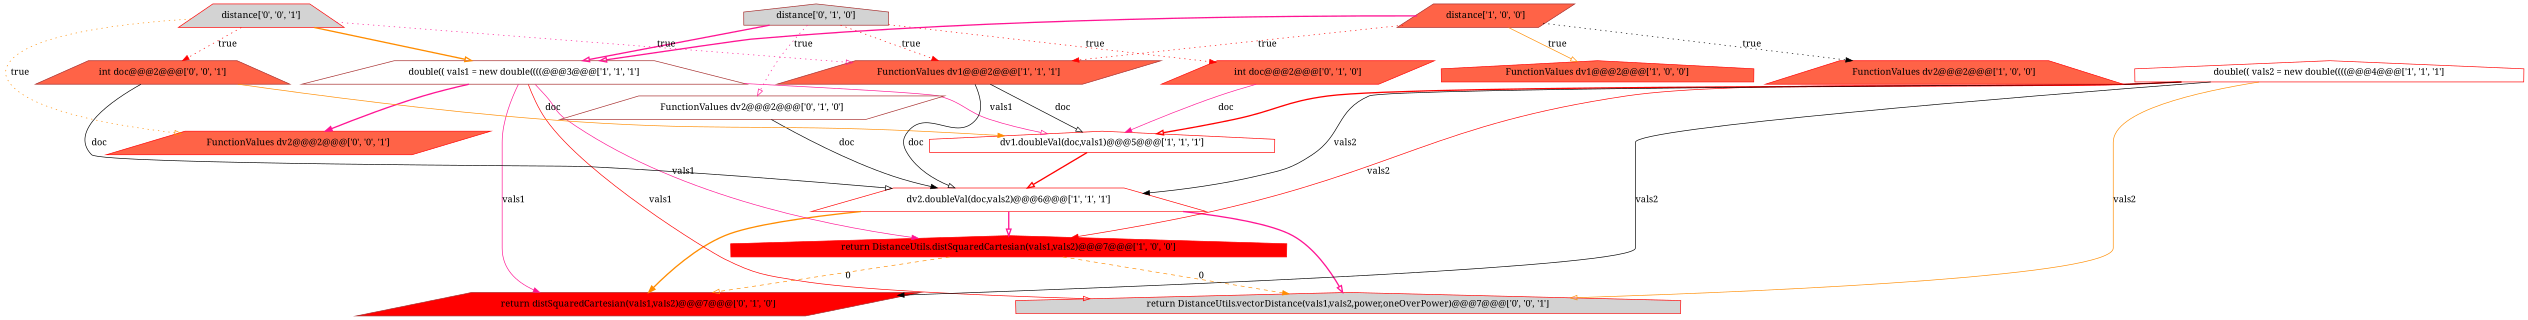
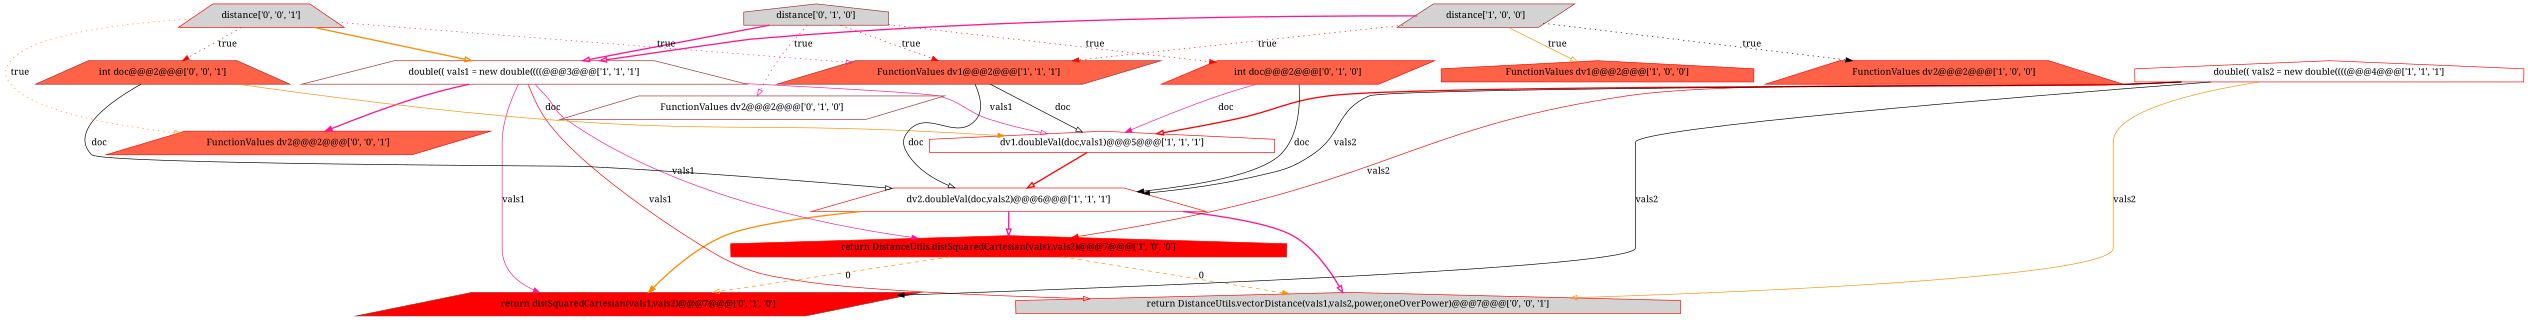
  digraph {
    fontname="Noto Serif"
    node [color=red fillcolor=tomato fontname="Noto Serif" shape=house style=filled]
    edge [arrowhead=onormal color=deeppink fontname="Noto Serif" style=solid]
    n1 [fillcolor=red label="return DistanceUtils.distSquaredCartesian(vals1,vals2)@@@7@@@['1', '0', '0']"]
    n2 [fillcolor=lightgray label="return DistanceUtils.vectorDistance(vals1,vals2,power,oneOverPower)@@@7@@@['0', '0', '1']"]
    n3 [color=brown fillcolor=red label="return distSquaredCartesian(vals1,vals2)@@@7@@@['0', '1', '0']" shape=parallelogram]
    n4 [fillcolor=white label="dv1.doubleVal(doc,vals1)@@@5@@@['1', '1', '1']"]
    n5 [fillcolor=white label="dv2.doubleVal(doc,vals2)@@@6@@@['1', '1', '1']" shape=trapezium]
    n6 [color=brown fillcolor=white label="double(( vals1 = new double((((@@@3@@@['1', '1', '1']" shape=trapezium]
    n7 [label="FunctionValues dv2@@@2@@@['0', '0', '1']" shape=parallelogram]
    n8 [fillcolor=white label="double(( vals2 = new double((((@@@4@@@['1', '1', '1']"]
    n9 [label="FunctionValues dv1@@@2@@@['1', '0', '0']"]
    n10 [label="int doc@@@2@@@['0', '1', '0']" shape=parallelogram]
    n11 [color=brown fillcolor=white label="FunctionValues dv2@@@2@@@['0', '1', '0']" shape=parallelogram]
    n12 [color=brown label="int doc@@@2@@@['0', '0', '1']" shape=trapezium]
    n13 [color=brown fillcolor=lightgray label="distance['0', '1', '0']"]
    n14 [color=brown label="FunctionValues dv1@@@2@@@['1', '1', '1']" shape=parallelogram]
    n15 [label="FunctionValues dv2@@@2@@@['1', '0', '0']" shape=trapezium]
-   n16 [color=brown label="distance['1', '0', '0']" shape=parallelogram]
+   n16 [color=brown fillcolor=lightgray label="distance['1', '0', '0']" shape=parallelogram]
    n17 [fillcolor=lightgray label="distance['0', '0', '1']" shape=trapezium]
    n1 -> n2 [arrowhead=normal color=darkorange label=0 style=dashed]
    n1 -> n3 [color=darkorange label=0 style=dashed]
    n4 -> n5 [color=red style=bold]
    n5 -> n1 [style=bold]
    n5 -> n2 [style=bold]
    n5 -> n3 [arrowhead=normal color=darkorange style=bold]
    n6 -> n1 [arrowhead=normal label=vals1]
    n6 -> n2 [color=red label=vals1]
    n6 -> n3 [arrowhead=normal label=vals1]
    n6 -> n4 [label=vals1]
    n6 -> n7 [arrowhead=normal style=bold]
    n8 -> n1 [arrowhead=normal color=red label=vals2]
    n8 -> n2 [color=darkorange label=vals2]
    n8 -> n3 [arrowhead=normal color=black label=vals2]
    n8 -> n4 [color=red style=bold]
    n8 -> n5 [arrowhead=normal color=black label=vals2]
    n10 -> n4 [arrowhead=normal label=doc]
-   n11 -> n5 [arrowhead=normal color=black label=doc]
+   n10 -> n5 [arrowhead=normal color=black label=doc]
    n12 -> n4 [arrowhead=normal color=darkorange label=doc]
    n12 -> n5 [color=black label=doc]
    n13 -> n6 [style=bold]
    n13 -> n10 [arrowhead=normal color=red label=true style=dotted]
    n13 -> n11 [label=true style=dotted]
    n13 -> n14 [arrowhead=normal color=red label=true style=dotted]
    n14 -> n4 [color=black label=doc]
    n14 -> n5 [color=black label=doc]
    n16 -> n6 [style=bold]
    n16 -> n9 [color=darkorange label=true]
    n16 -> n14 [arrowhead=normal color=red label=true style=dotted]
    n16 -> n15 [arrowhead=normal color=black label=true style=dotted]
    n17 -> n6 [color=darkorange style=bold]
    n17 -> n7 [color=darkorange label=true style=dotted]
    n17 -> n12 [arrowhead=normal color=red label=true style=dotted]
    n17 -> n14 [label=true style=dotted]
  }
